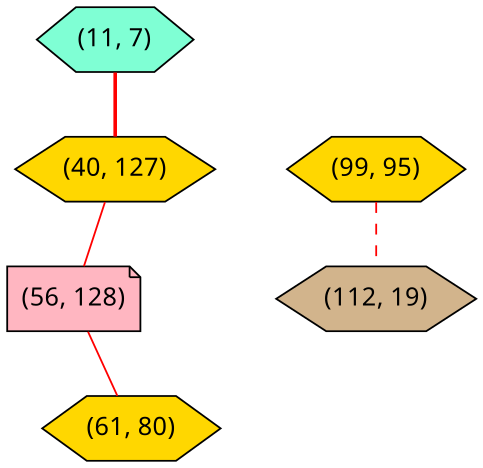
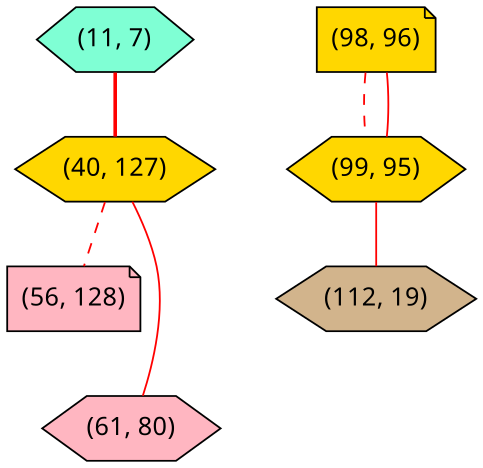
  graph {
    fontname="Noto Sans"
    node [fillcolor=gold fontname="Noto Sans" shape=hexagon style=filled]
    edge [color=red fontname="Noto Sans" style=solid weight=1]
    "(40, 127)"
    "(11, 7)" [fillcolor=aquamarine]
    "(56, 128)" [fillcolor=lightpink shape=note]
+   "(98, 96)" [shape=note]
    "(99, 95)"
    "(112, 19)" [fillcolor=tan]
-   "(61, 80)"
-   "(40, 127)" -- "(56, 128)"
+   "(61, 80)" [fillcolor=lightpink]
+   "(40, 127)" -- "(56, 128)" [style=dashed]
    "(11, 7)" -- "(40, 127)" [style=bold]
-   "(56, 128)" -- "(61, 80)"
-   "(99, 95)" -- "(112, 19)" [style=dashed]
+   "(40, 127)" -- "(61, 80)"
+   "(98, 96)" -- "(99, 95)" [style=dashed]
+   "(98, 96)" -- "(99, 95)"
+   "(99, 95)" -- "(112, 19)"
  }
